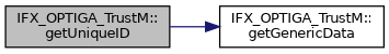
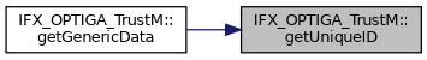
  digraph {
    rankdir=LR
    node [color=black fontname=Helvetica fontsize=10 shape=record style=filled]
    n1 [fillcolor=grey75 fontcolor=black height=0.2 label="IFX_OPTIGA_TrustM::\lgetUniqueID" width=0.4]
    n2 [fillcolor=white height=0.2 label="IFX_OPTIGA_TrustM::\lgetGenericData" width=0.4]
-   n1 -> n2 [color=midnightblue fontname=Helvetica fontsize=10 labelfontname=Helvetica labelfontsize=10 style=solid]
+   n2 -> n1 [color=midnightblue fontname=Helvetica fontsize=10 labelfontname=Helvetica labelfontsize=10 style=solid]
  }
